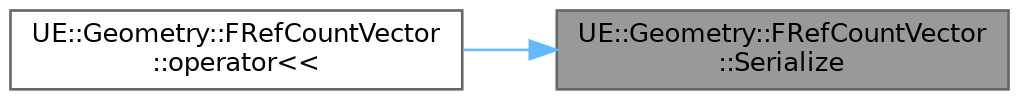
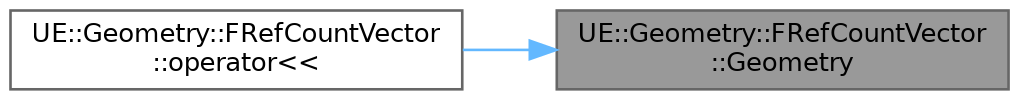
  digraph {
    rankdir=RL
    node [fontname=Helvetica fontsize=10 shape=box style=filled]
-   n1 [color=gray40 fillcolor=grey60 fontcolor=black height=0.2 label="UE::Geometry::FRefCountVector\l::Serialize" width=0.4]
+   n1 [color=gray40 fillcolor=grey60 fontcolor=black height=0.2 label="UE::Geometry::FRefCountVector\l::Geometry" width=0.4]
    n2 [color=grey40 fillcolor=white height=0.2 label="UE::Geometry::FRefCountVector\l::operator\<\<" width=0.4]
    n1 -> n2 [color=steelblue1 dir=back fontname=Helvetica fontsize=10 labelfontname=Helvetica labelfontsize=10 style=solid]
  }
